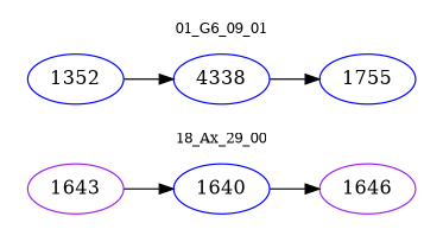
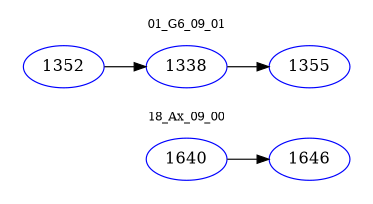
  digraph {
    rankdir=LR
    node [color=blue]
    edge [color=black]
-   n1 [color=purple label=1643]
    n2 [label=1640]
-   n3 [color=purple label=1646]
+   n3 [label=1646]
    n4 [label=1352]
-   n5 [label=4338]
-   n6 [label=1755]
+   n5 [label=1338]
+   n6 [label=1355]
    subgraph cluster_1 {
      color=white
      fontsize=10
-     label="18_Ax_29_00"
-     n1
+     label="18_Ax_09_00"
      n2
      n3
    }
    subgraph cluster_2 {
      color=white
      fontsize=10
      label="01_G6_09_01"
      n4
      n5
      n6
    }
-   n1 -> n2
    n2 -> n3
    n4 -> n5
    n5 -> n6
  }
